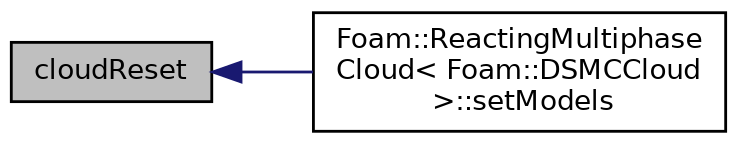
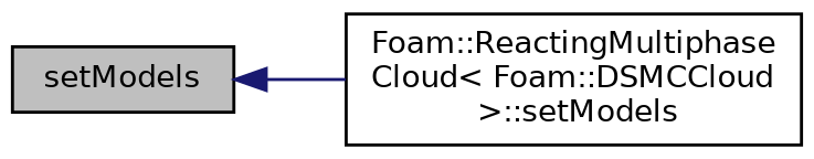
  digraph {
    rankdir=LR
    node [color=black fontname=Helvetica fontsize=10 shape=record]
-   n1 [fillcolor=grey75 fontcolor=black height=0.2 label=cloudReset style=filled width=0.4]
+   n1 [fillcolor=grey75 fontcolor=black height=0.2 label=setModels style=filled width=0.4]
    n2 [height=0.2 label="Foam::ReactingMultiphase\lCloud\< Foam::DSMCCloud\l \>::setModels" width=0.4]
    n1 -> n2 [color=midnightblue dir=back fontname=Helvetica fontsize=10 labelfontname=Helvetica labelfontsize=10 style=solid]
  }
